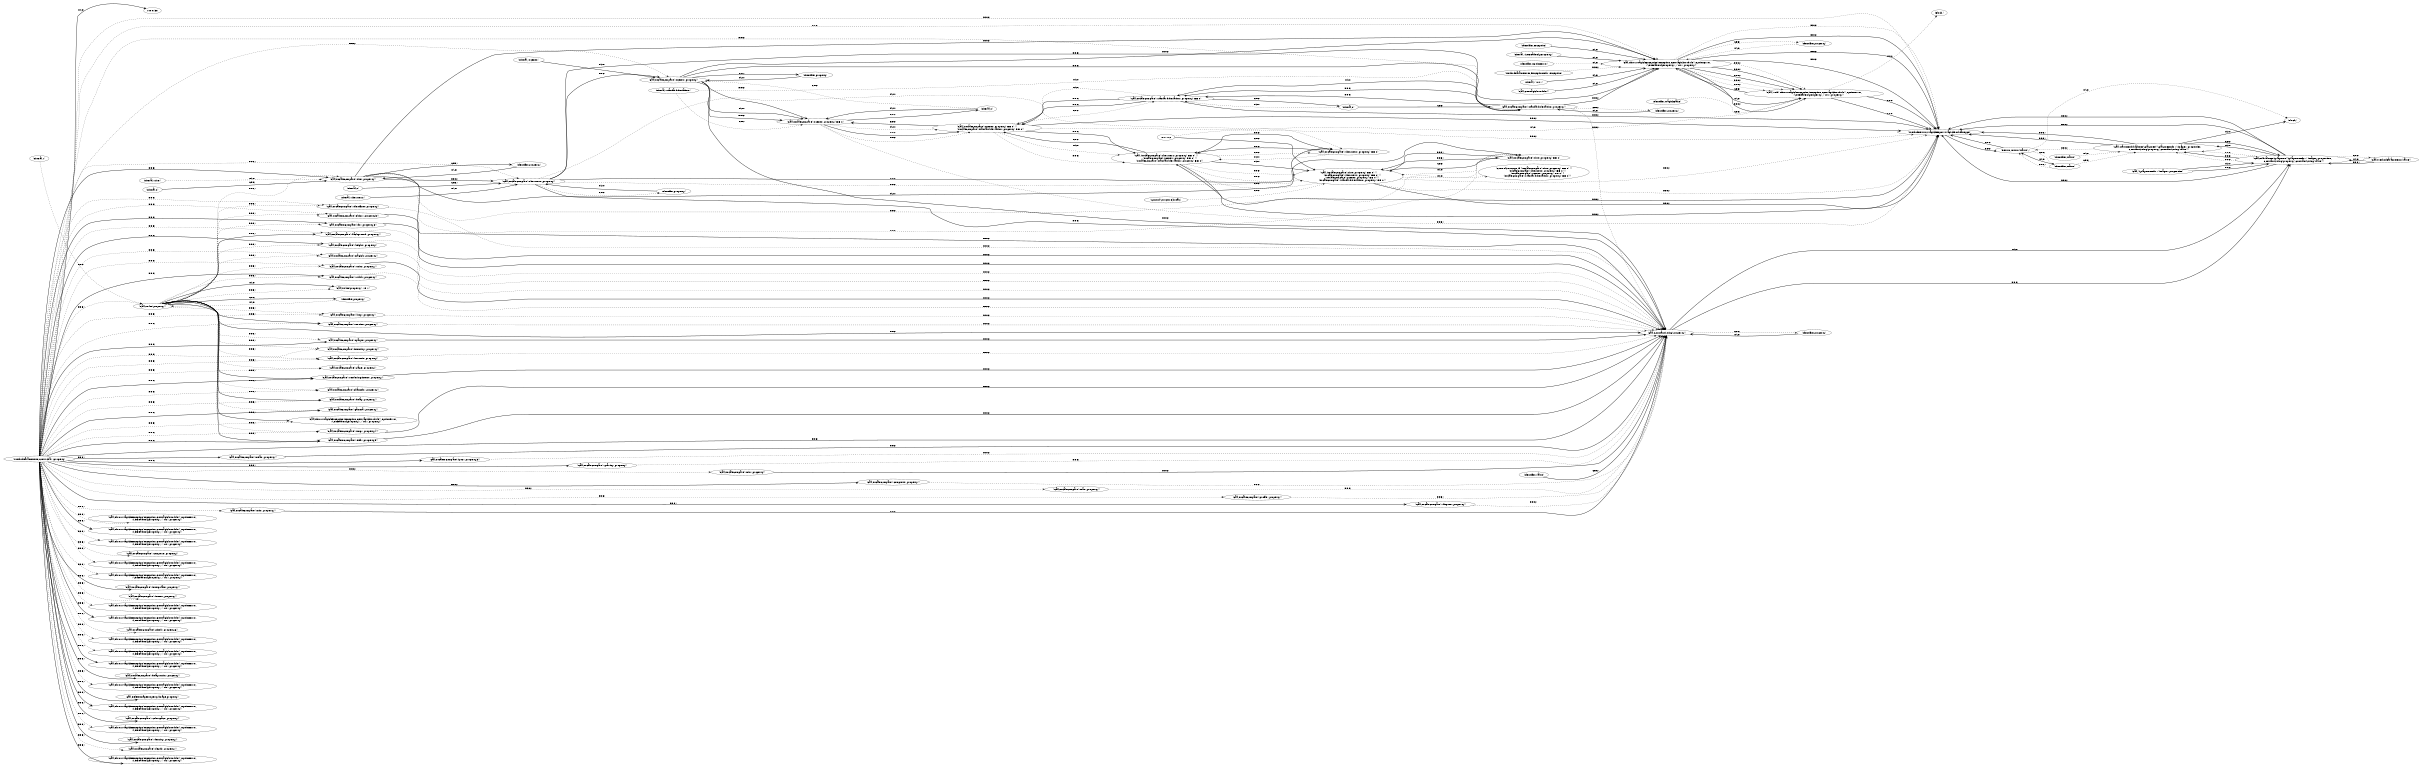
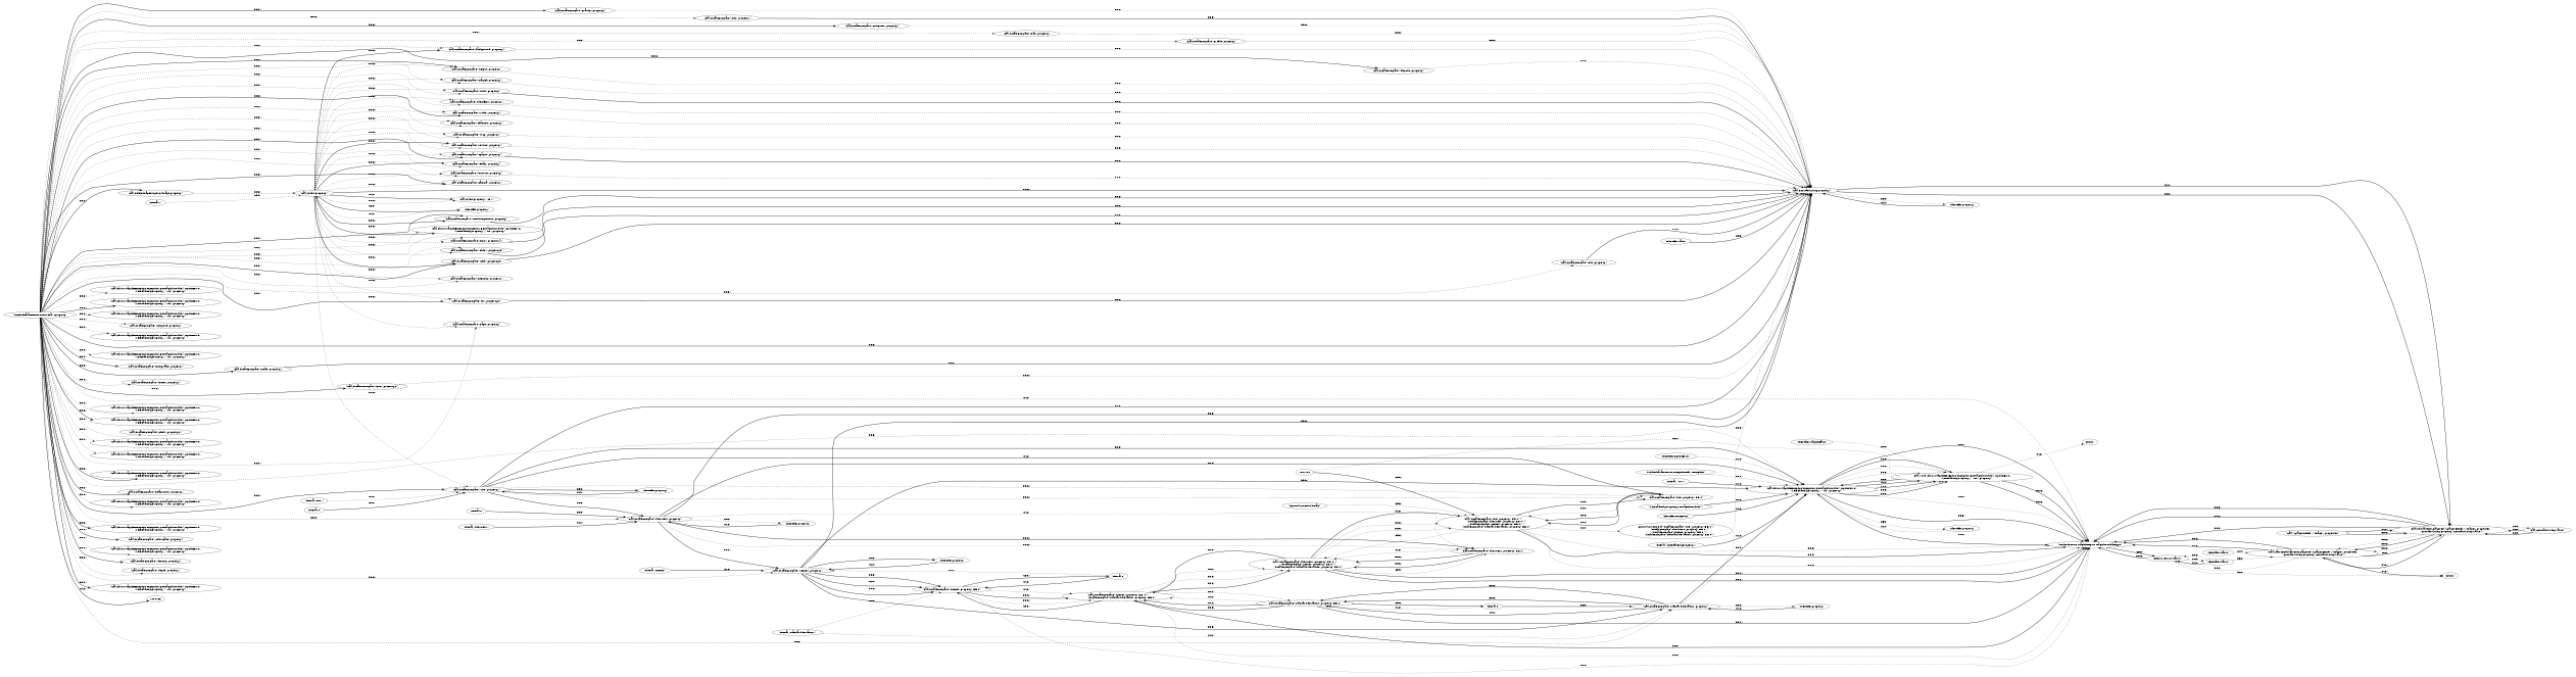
  digraph {
    rankdir=LR
    edge [arrowhead=vee style=bold]
    n1 [label="(Call,LocaleCompare(\"scenes\",property))"]
    n2 [label="(Call,LocaleCompare(\"scenes\",property) == 0)"]
    n3 [label="(Call,LocaleCompare(\"standard-deviation\",property))"]
    n4 [label="(Call,ThrowMagickException(exception,GetMagickModule(),OptionError,\n            \"SetReadOnlyProperty\",\"`%s'\",property))"]
    n5 [label="(Call,ConstantString(property))"]
    n6 [label="(Identifier,property)"]
    n7 [label="(MethodReturn,MagickExport MagickBooleanType)"]
    n8 [label="(Call,(LocaleCompare(\"scenes\",property) == 0) ||\n          (LocaleCompare(\"standard-deviation\",property) == 0))"]
    n9 [label="(Literal,0)"]
    n10 [label="(Call,LocaleCompare(\"standard-deviation\",property) == 0)"]
    n11 [label="(Identifier,property)"]
    n12 [label="(Call,(void) ThrowMagickException(exception,GetMagickModule(),OptionError,\n            \"SetReadOnlyProperty\",\"`%s'\",property))"]
    n13 [label="(Identifier,property)"]
    n14 [label="(Call,AddValueToSplayTree((SplayTreeInfo *) image->properties,\n    ConstantString(property),ConstantString(value)))"]
    n15 [label="(Identifier,property)"]
    n16 [label="(Call,LocaleCompare(\"skewness\",property))"]
    n17 [label="(Identifier,property)"]
    n18 [label="(Call,LocaleCompare(\"skewness\",property) == 0)"]
    n19 [label="(Call,(LocaleCompare(\"skewness\",property) == 0) ||\n          (LocaleCompare(\"scenes\",property) == 0) ||\n          (LocaleCompare(\"standard-deviation\",property) == 0))"]
    n20 [label="(Call,LocaleCompare(\"size\",property))"]
    n21 [label="(Identifier,property)"]
    n22 [label="(Call,LocaleCompare(\"size\",property) == 0)"]
    n23 [label="(Call,(LocaleCompare(\"size\",property) == 0) ||\n          (LocaleCompare(\"skewness\",property) == 0) ||\n          (LocaleCompare(\"scenes\",property) == 0) ||\n          (LocaleCompare(\"standard-deviation\",property) == 0))"]
    n24 [label="(Call,strlen(property))"]
    n25 [label="(Call,LocaleNCompare(\"xmp:\",property,4))"]
    n26 [label="(Call,LocaleNCompare(\"8bim:\",property,5))"]
    n27 [label="(Call,strlen(property) <= 1)"]
    n28 [label="(Call,LocaleNCompare(\"fx:\",property,3))"]
    n29 [label="(Call,LocaleCompare(\"background\",property))"]
    n30 [label="(Call,LocaleCompare(\"height\",property))"]
    n31 [label="(Call,LocaleCompare(\"magick\",property))"]
    n32 [label="(Call,LocaleCompare(\"units\",property))"]
    n33 [label="(Call,LocaleCompare(\"width\",property))"]
    n34 [label="(Call,LocaleCompare(\"loop\",property))"]
    n35 [label="(Call,LocaleCompare(\"intensity\",property))"]
    n36 [label="(Call,LocaleCompare(\"version\",property))"]
    n37 [label="(Call,LocaleCompare(\"opaque\",property))"]
    n38 [label="(Call,LocaleCompare(\"kurtosis\",property))"]
    n39 [label="(Call,LocaleCompare(\"rendering-intent\",property))"]
    n40 [label="(Call,LocaleCompare(\"page\",property))"]
    n41 [label="(Call,LocaleNCompare(\"exif:\",property,5))"]
    n42 [label="(Call,LocaleCompare(\"channels\",property))"]
    n43 [label="(Call,LocaleCompare(\"delay\",property))"]
    n44 [label="(Call,LocaleCompare(\"gamma\",property))"]
    n45 [label="(Call,ThrowMagickException(exception,GetMagickModule(),OptionError,\n         \"SetReadOnlyProperty\",\"`%s'\",property))"]
    n46 [label="(Identifier,property)"]
    n47 [label="(Call,LocaleCompare(\"tile-offset\",property))"]
    n48 [label="(MethodParameterIn,const char *property)"]
    n49 [label="(Call,LocaleCompare(\"mean\",property))"]
    n50 [label="(Call,ThrowMagickException(exception,GetMagickModule(),OptionError,\n            \"SetReadOnlyProperty\",\"`%s'\",property))"]
    n51 [label="(Call,ThrowMagickException(exception,GetMagickModule(),OptionError,\n            \"SetReadOnlyProperty\",\"`%s'\",property))"]
    n52 [label="(Call,ThrowMagickException(exception,GetMagickModule(),OptionError,\n            \"SetReadOnlyProperty\",\"`%s'\",property))"]
    n53 [label="(Call,LocaleCompare(\"compose\",property))"]
    n54 [label="(Call,ThrowMagickException(exception,GetMagickModule(),OptionError,\n            \"SetReadOnlyProperty\",\"`%s'\",property))"]
    n55 [label="(Call,LocaleNCompare(\"iptc:\",property,5))"]
    n56 [label="(Call,ThrowMagickException(exception,GetMagickModule(),OptionError,\n             \"SetReadOnlyProperty\",\"`%s'\",property))"]
    n57 [label="(Call,LocaleCompare(\"interpolate\",property))"]
    n58 [label="(Call,LocaleCompare(\"gravity\",property))"]
    n59 [label="(Call,LocaleCompare(\"intent\",property))"]
    n60 [label="(Call,LocaleCompare(\"min\",property))"]
    n61 [label="(Call,LocaleCompare(\"compress\",property))"]
    n62 [label="(Call,ThrowMagickException(exception,GetMagickModule(),OptionError,\n            \"SetReadOnlyProperty\",\"`%s'\",property))"]
    n63 [label="(Call,ThrowMagickException(exception,GetMagickModule(),OptionError,\n            \"SetReadOnlyProperty\",\"`%s'\",property))"]
    n64 [label="(Call,LocaleNCompare(\"pixel:\",property,6))"]
    n65 [label="(Call,ThrowMagickException(exception,GetMagickModule(),OptionError,\n            \"SetReadOnlyProperty\",\"`%s'\",property))"]
    n66 [label="(Call,ThrowMagickException(exception,GetMagickModule(),OptionError,\n            \"SetReadOnlyProperty\",\"`%s'\",property))"]
    n67 [label="(Call,LocaleCompare(\"max\",property))"]
    n68 [label="(Call,ThrowMagickException(exception,GetMagickModule(),OptionError,\n            \"SetReadOnlyProperty\",\"`%s'\",property))"]
    n69 [label="(Call,LocaleCompare(\"profile\",property))"]
    n70 [label="(Call,LocaleCompare(\"delay_units\",property))"]
    n71 [label="(Call,ThrowMagickException(exception,GetMagickModule(),OptionError,\n            \"SetReadOnlyProperty\",\"`%s'\",property))"]
    n72 [label="(Call,DeleteImageProperty(image,property))"]
    n73 [label="(Call,LocaleCompare(\"dispose\",property))"]
    n74 [label="(Call,ThrowMagickException(exception,GetMagickModule(),OptionError,\n            \"SetReadOnlyProperty\",\"`%s'\",property))"]
    n75 [label="(Call,LocaleCompare(\"colorspace\",property))"]
    n76 [label="(Call,ThrowMagickException(exception,GetMagickModule(),OptionError,\n            \"SetReadOnlyProperty\",\"`%s'\",property))"]
    n77 [label="(Call,LocaleCompare(\"density\",property))"]
    n78 [label="(Call,LocaleCompare(\"depth\",property))"]
    n79 [label="(Call,LocaleCompare(\"min\",property))"]
    n80 [label="(Call,ThrowMagickException(exception,GetMagickModule(),OptionError,\n            \"SetReadOnlyProperty\",\"`%s'\",property))"]
    1000138
    n82 [label="(Return,return(status);)"]
    n83 [label="(Literal,0)"]
    n84 [label="(ControlStructure,if ((LocaleCompare(\"size\",property) == 0) ||\n          (LocaleCompare(\"skewness\",property) == 0) ||\n          (LocaleCompare(\"scenes\",property) == 0) ||\n          (LocaleCompare(\"standard-deviation\",property) == 0)))"]
    n85 [label="(Block,)"]
    n86 [label="(Call,status=AddValueToSplayTree((SplayTreeInfo *) image->properties,\n    ConstantString(property),ConstantString(value)))"]
-   n87 [label="(Call,MethodParameterIn(value))"]
+   n87 [label="(Call,ConstantString(value))"]
    n88 [label="(Block,)"]
    n89 [label="(Identifier,status)"]
-   n90 [label="(Call,GetMagickModule())"]
+   n90 [label="(SetReadOnlyProperty,GetMagickModule())"]
    n91 [label="(Literal,\"size\")"]
    n92 [label="(Call,(SplayTreeInfo *) image->properties)"]
    n93 [label="(Literal,0)"]
    n94 [label="(Identifier,exception)"]
    n95 [label="(ControlStructure,break;)"]
    n96 [label="(Literal,0)"]
    n97 [label="(Literal,\"standard-deviation\")"]
    n98 [label="(Literal,\"SetReadOnlyProperty\")"]
    n99 [label="(Identifier,OptionError)"]
    n100 [label="(Identifier,MagickFalse)"]
    n101 [label="(Literal,\"scenes\")"]
    n102 [label="(MethodParameterIn,ExceptionInfo *exception)"]
    n103 [label="(Literal,\"skewness\")"]
    n104 [label="(Identifier,value)"]
    n105 [label="(Literal,\"`%s'\")"]
    n106 [label="(Identifier,status)"]
    n107 [label="(Literal,1)"]
    1001102
    n1 -> n2 [label="AST: "]
    n1 -> n2 [label="DDG: "]
    n1 -> n2 [label="DDG: "]
    n1 -> n3 [arrowhead=diamond label="DDG: "]
    n1 -> n4 [arrowhead=diamond label="DDG: "]
    n1 -> n5 [arrowhead=diamond label="DDG: "]
    n1 -> n6 [label="CFG: "]
    n2 -> n7 [label="DDG: " style=dashed]
    n2 -> n8 [arrowhead=diamond label="AST: " style=dashed]
    n2 -> n8 [arrowhead=diamond label="DDG: "]
    n2 -> n8 [arrowhead=diamond label="DDG: " style=dashed]
    n2 -> n9 [label="CFG: "]
    n3 -> n4 [arrowhead=diamond label="DDG: "]
    n3 -> n5 [arrowhead=diamond label="DDG: " style=dashed]
    n3 -> n10 [label="AST: "]
    n3 -> n10 [arrowhead=diamond label="DDG: "]
    n3 -> n10 [label="DDG: "]
    n3 -> n11 [label="CFG: " style=dashed]
    n4 -> n7 [label="DDG: " style=dashed]
    n4 -> n7 [label="DDG: "]
    n4 -> n7 [arrowhead=diamond label="DDG: "]
    n4 -> n7 [arrowhead=diamond label="DDG: "]
    n4 -> n12 [arrowhead=diamond label="AST: "]
    n4 -> n12 [label="DDG: "]
    n4 -> n12 [label="DDG: " style=dashed]
    n4 -> n12 [arrowhead=diamond label="DDG: "]
    n4 -> n12 [arrowhead=diamond label="DDG: "]
    n4 -> n12 [label="DDG: " style=dashed]
    n4 -> n12 [label="DDG: " style=dashed]
    n4 -> n13 [arrowhead=diamond label="CFG: " style=dashed]
    n5 -> n14 [label="AST: "]
    n5 -> n14 [label="DDG: "]
    n5 -> n15 [label="CFG: " style=dashed]
    n6 -> n1 [label="AST: "]
    n7 -> n82 [arrowhead=diamond label="CFG: "]
    n8 -> n2 [label="CFG: "]
    n8 -> n7 [label="DDG: "]
    n8 -> n7 [label="DDG: " style=dashed]
    n8 -> n10 [arrowhead=diamond label="CFG: " style=dashed]
    n8 -> n19 [label="AST: " style=dashed]
    n8 -> n19 [arrowhead=diamond label="DDG: " style=dashed]
    n8 -> n19 [arrowhead=diamond label="DDG: "]
    n9 -> n1 [label="CFG: " style=dashed]
    n9 -> n2 [label="AST: "]
    n10 -> n7 [arrowhead=diamond label="DDG: "]
    n10 -> n8 [label="AST: " style=dashed]
    n10 -> n8 [arrowhead=diamond label="DDG: "]
    n10 -> n8 [label="DDG: "]
    n10 -> n83 [label="CFG: "]
    n11 -> n3 [label="AST: "]
    n12 -> n4 [label="CFG: "]
    n12 -> n7 [label="DDG: "]
    n12 -> n7 [label="DDG: "]
    n12 -> n85 [arrowhead=diamond label="AST: " style=dashed]
    n13 -> n4 [label="AST: " style=dashed]
    n14 -> n7 [arrowhead=diamond label="DDG: "]
    n14 -> n7 [label="DDG: "]
    n14 -> n7 [arrowhead=diamond label="DDG: "]
    n14 -> n86 [arrowhead=diamond label="AST: "]
    n14 -> n86 [label="DDG: " style=dashed]
    n14 -> n86 [arrowhead=diamond label="DDG: "]
    n14 -> n86 [label="DDG: " style=dashed]
    n14 -> n87 [label="CFG: " style=dashed]
    n15 -> n5 [label="AST: "]
    n16 -> n1 [label="DDG: "]
    n16 -> n4 [arrowhead=diamond label="DDG: "]
    n16 -> n5 [label="DDG: "]
    n16 -> n17 [arrowhead=diamond label="CFG: " style=dashed]
    n16 -> n18 [label="AST: " style=dashed]
    n16 -> n18 [label="DDG: "]
    n16 -> n18 [arrowhead=diamond label="DDG: " style=dashed]
    n17 -> n16 [arrowhead=diamond label="AST: "]
    n18 -> n19 [arrowhead=diamond label="AST: " style=dashed]
    n18 -> n19 [label="DDG: "]
    n18 -> n19 [label="DDG: "]
    n19 -> n7 [label="DDG: "]
    n19 -> n7 [label="DDG: "]
    n19 -> n8 [arrowhead=diamond label="CFG: "]
    n19 -> n18 [label="CFG: " style=dashed]
    n19 -> n23 [label="AST: "]
    n19 -> n23 [label="DDG: " style=dashed]
    n19 -> n23 [arrowhead=diamond label="DDG: " style=dashed]
    n20 -> n4 [arrowhead=diamond label="DDG: "]
    n20 -> n5 [arrowhead=diamond label="DDG: "]
    n20 -> n16 [label="DDG: "]
    n20 -> n21 [label="CFG: "]
    n20 -> n22 [arrowhead=diamond label="AST: "]
    n20 -> n22 [arrowhead=diamond label="DDG: " style=dashed]
    n20 -> n22 [label="DDG: " style=dashed]
    n21 -> n20 [arrowhead=diamond label="AST: "]
    n22 -> n23 [arrowhead=diamond label="AST: " style=dashed]
    n22 -> n23 [arrowhead=diamond label="DDG: "]
    n22 -> n23 [label="DDG: "]
    n23 -> n7 [label="DDG: " style=dashed]
    n23 -> n7 [arrowhead=diamond label="DDG: "]
    n23 -> n7 [label="DDG: " style=dashed]
    n23 -> n19 [arrowhead=diamond label="CFG: " style=dashed]
    n23 -> n22 [arrowhead=diamond label="CFG: "]
    n23 -> n84 [label="AST: " style=dashed]
    n24 -> n5 [label="DDG: "]
    n24 -> n20 [label="DDG: " style=dashed]
    n24 -> n25 [arrowhead=diamond label="DDG: " style=dashed]
    n24 -> n26 [arrowhead=diamond label="DDG: " style=dashed]
    n24 -> n27 [arrowhead=diamond label="AST: "]
    n24 -> n27 [arrowhead=diamond label="DDG: " style=dashed]
    n24 -> n28 [arrowhead=diamond label="DDG: " style=dashed]
    n24 -> n29 [label="DDG: "]
    n24 -> n30 [label="DDG: " style=dashed]
    n24 -> n31 [arrowhead=diamond label="DDG: " style=dashed]
    n24 -> n32 [label="DDG: " style=dashed]
    n24 -> n33 [arrowhead=diamond label="DDG: " style=dashed]
    n24 -> n34 [arrowhead=diamond label="DDG: " style=dashed]
    n24 -> n35 [label="DDG: " style=dashed]
    n24 -> n36 [label="DDG: "]
    n24 -> n37 [label="DDG: " style=dashed]
    n24 -> n38 [arrowhead=diamond label="DDG: " style=dashed]
    n24 -> n39 [label="DDG: "]
    n24 -> n40 [label="DDG: " style=dashed]
    n24 -> n41 [label="DDG: "]
    n24 -> n42 [arrowhead=diamond label="DDG: " style=dashed]
    n24 -> n43 [arrowhead=diamond label="DDG: "]
    n24 -> n44 [label="DDG: " style=dashed]
    n24 -> n45 [label="DDG: "]
    n24 -> n46 [label="CFG: "]
    n24 -> n47 [label="DDG: " style=dashed]
    n25 -> n5 [label="DDG: "]
    n26 -> n5 [arrowhead=diamond label="DDG: "]
    n28 -> n5 [arrowhead=diamond label="DDG: "]
    n29 -> n5 [arrowhead=diamond label="DDG: " style=dashed]
    n30 -> n5 [arrowhead=diamond label="DDG: " style=dashed]
    n31 -> n5 [label="DDG: " style=dashed]
    n32 -> n5 [label="DDG: "]
    n33 -> n5 [label="DDG: " style=dashed]
    n34 -> n5 [label="DDG: " style=dashed]
    n36 -> n5 [label="DDG: " style=dashed]
    n37 -> n5 [arrowhead=diamond label="DDG: "]
    n38 -> n5 [arrowhead=diamond label="DDG: " style=dashed]
    n39 -> n5 [label="DDG: "]
    n41 -> n5 [label="DDG: "]
    n46 -> n24 [arrowhead=diamond label="AST: " style=dashed]
    n47 -> n5 [arrowhead=diamond label="DDG: " style=dashed]
    n48 -> n1 [label="DDG: " style=dashed]
    n48 -> n3 [label="DDG: " style=dashed]
    n48 -> n4 [label="DDG: " style=dashed]
    n48 -> n5 [arrowhead=diamond label="DDG: "]
-   n48 -> n7 [label="DDG: " style=dashed]
+   n48 -> n7 [label="AST: " style=dashed]
    n48 -> n16 [arrowhead=diamond label="DDG: " style=dashed]
    n48 -> n20 [label="DDG: "]
-   n48 -> n24 [arrowhead=diamond label="DDG: " style=dashed]
+   n72 -> n24 [arrowhead=diamond label="DDG: " style=dashed]
    n48 -> n25 [arrowhead=diamond label="DDG: " style=dashed]
    n48 -> n26 [arrowhead=diamond label="DDG: " style=dashed]
    n48 -> n28 [arrowhead=diamond label="DDG: "]
    n48 -> n29 [label="DDG: " style=dashed]
    n48 -> n30 [label="DDG: "]
    n48 -> n31 [arrowhead=diamond label="DDG: " style=dashed]
    n48 -> n32 [arrowhead=diamond label="DDG: " style=dashed]
    n48 -> n33 [arrowhead=diamond label="DDG: "]
    n48 -> n34 [label="DDG: " style=dashed]
    n48 -> n35 [label="DDG: " style=dashed]
    n48 -> n36 [label="DDG: " style=dashed]
    n48 -> n37 [arrowhead=diamond label="DDG: "]
    n48 -> n38 [arrowhead=diamond label="DDG: " style=dashed]
    n48 -> n39 [label="DDG: "]
    n48 -> n40 [arrowhead=diamond label="DDG: " style=dashed]
    n48 -> n41 [label="DDG: "]
    n48 -> n42 [arrowhead=diamond label="DDG: " style=dashed]
    n48 -> n43 [label="DDG: " style=dashed]
    n48 -> n44 [arrowhead=diamond label="DDG: "]
    n48 -> n45 [label="DDG: " style=dashed]
    n48 -> n47 [label="DDG: " style=dashed]
    n48 -> n49 [arrowhead=diamond label="DDG: "]
    n48 -> n50 [label="DDG: " style=dashed]
    n48 -> n51 [label="DDG: "]
    n48 -> n52 [arrowhead=diamond label="DDG: " style=dashed]
    n48 -> n53 [label="DDG: " style=dashed]
    n48 -> n54 [arrowhead=diamond label="DDG: " style=dashed]
    n48 -> n55 [label="DDG: "]
    n48 -> n56 [label="DDG: " style=dashed]
    n48 -> n57 [label="DDG: "]
    n48 -> n58 [arrowhead=diamond label="DDG: "]
    n48 -> n59 [arrowhead=diamond label="DDG: " style=dashed]
    n48 -> n60 [label="DDG: " style=dashed]
    n48 -> n61 [arrowhead=diamond label="DDG: "]
    n48 -> n62 [label="DDG: " style=dashed]
    n48 -> n63 [label="DDG: "]
    n48 -> n64 [label="DDG: " style=dashed]
    n48 -> n65 [label="DDG: " style=dashed]
    n48 -> n66 [label="DDG: " style=dashed]
    n48 -> n67 [label="DDG: " style=dashed]
    n48 -> n68 [arrowhead=diamond label="DDG: "]
    n48 -> n69 [arrowhead=diamond label="DDG: " style=dashed]
    n48 -> n70 [arrowhead=diamond label="DDG: "]
    n48 -> n71 [arrowhead=diamond label="DDG: " style=dashed]
    n48 -> n72 [label="DDG: "]
    n48 -> n73 [label="DDG: "]
    n48 -> n74 [label="DDG: "]
    n48 -> n75 [label="DDG: "]
    n48 -> n76 [label="DDG: " style=dashed]
    n48 -> n77 [label="DDG: "]
    n48 -> n78 [arrowhead=diamond label="DDG: " style=dashed]
    n48 -> n79 [arrowhead=diamond label="DDG: " style=dashed]
    n48 -> n80 [label="DDG: "]
    n48 -> 1000138 [arrowhead=diamond label="AST: "]
    n49 -> n5 [label="DDG: "]
    n55 -> n5 [label="DDG: " style=dashed]
    n58 -> n5 [label="DDG: " style=dashed]
    n60 -> n5 [arrowhead=diamond label="DDG: "]
    n61 -> n5 [label="DDG: " style=dashed]
    n67 -> n5 [label="DDG: " style=dashed]
    n69 -> n5 [arrowhead=diamond label="DDG: " style=dashed]
    n73 -> n5 [arrowhead=diamond label="DDG: " style=dashed]
    n79 -> n5 [label="DDG: "]
    n82 -> n7 [label="DDG: "]
    n82 -> n88 [arrowhead=diamond label="AST: " style=dashed]
    n82 -> n89 [arrowhead=diamond label="CFG: " style=dashed]
    n83 -> n3 [arrowhead=diamond label="CFG: "]
    n83 -> n10 [arrowhead=diamond label="AST: " style=dashed]
    n86 -> n7 [label="DDG: "]
    n86 -> n7 [label="DDG: "]
    n86 -> n14 [label="CFG: "]
    n86 -> n82 [label="DDG: " style=dashed]
    n86 -> n88 [label="AST: "]
    n87 -> n14 [arrowhead=diamond label="AST: "]
    n87 -> n14 [label="DDG: "]
    n89 -> n82 [label="AST: "]
    n89 -> n82 [label="DDG: " style=dashed]
    n89 -> n86 [arrowhead=diamond label="CFG: " style=dashed]
    n90 -> n4 [label="AST: "]
    n91 -> n20 [arrowhead=diamond label="AST: " style=dashed]
    n92 -> n14 [label="AST: "]
    n92 -> n14 [label="DDG: "]
    n93 -> n20 [arrowhead=diamond label="CFG: "]
    n94 -> n4 [label="AST: "]
    n95 -> n23 [label="CFG: " style=dashed]
    n96 -> n16 [label="CFG: "]
    n97 -> n2 [label="CFG: " style=dashed]
    n97 -> n3 [label="AST: " style=dashed]
    n98 -> n4 [arrowhead=diamond label="AST: "]
    n99 -> n4 [label="AST: " style=dashed]
    n100 -> n12 [label="CFG: " style=dashed]
    n101 -> n1 [arrowhead=diamond label="AST: "]
    n102 -> n4 [arrowhead=diamond label="DDG: " style=dashed]
    n103 -> n16 [label="AST: "]
    n104 -> n5 [label="CFG: "]
    n105 -> n4 [label="AST: "]
    n106 -> n86 [label="AST: " style=dashed]
    n107 -> n24 [label="CFG: " style=dashed]
    1001102 -> n12 [label="AST: " style=dashed]
    1001102 -> n23 [arrowhead=diamond label="CFG: "]
  }
